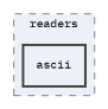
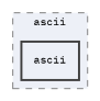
  digraph {
    compound=true
    fontname="IBM Plex Mono"
    n1 [color=grey25 fillcolor="#edf0f7" fontname="IBM Plex Mono" fontsize=10 label=ascii shape=box style="filled,bold,"]
    subgraph cluster_1 {
      bgcolor="#edf0f7"
      fontsize=10
-     label=readers
+     label=ascii
      pencolor=grey50
      style="filled,dashed,"
      n1
    }
  }
